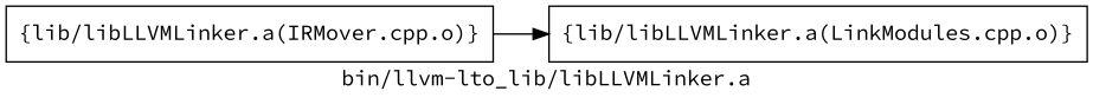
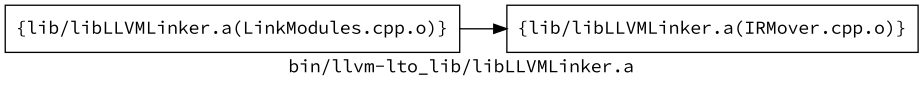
  digraph {
    label="bin/llvm-lto_lib/libLLVMLinker.a"
    rankdir=LR
    fontname="Source Code Pro"
    node [group=0 shape=box fontname="Source Code Pro"]
    n1 [label="{lib/libLLVMLinker.a(IRMover.cpp.o)}"]
    n2 [label="{lib/libLLVMLinker.a(LinkModules.cpp.o)}"]
-   n1 -> n2 [fontname="Source Code Pro"]
+   n2 -> n1 [fontname="Source Code Pro"]
  }
